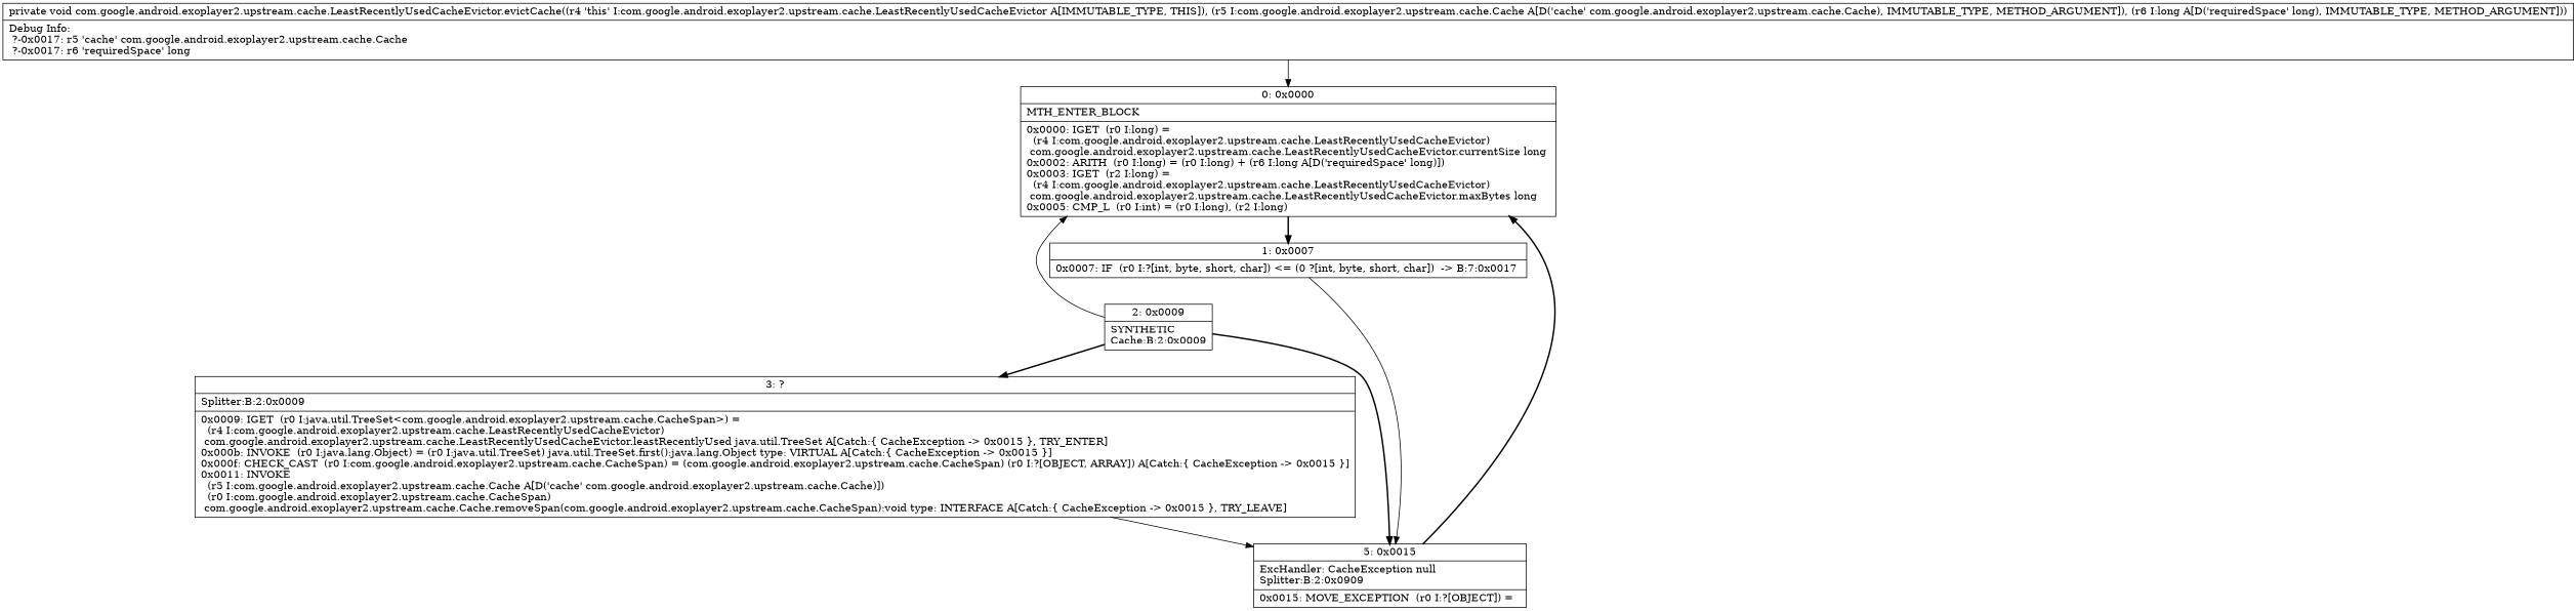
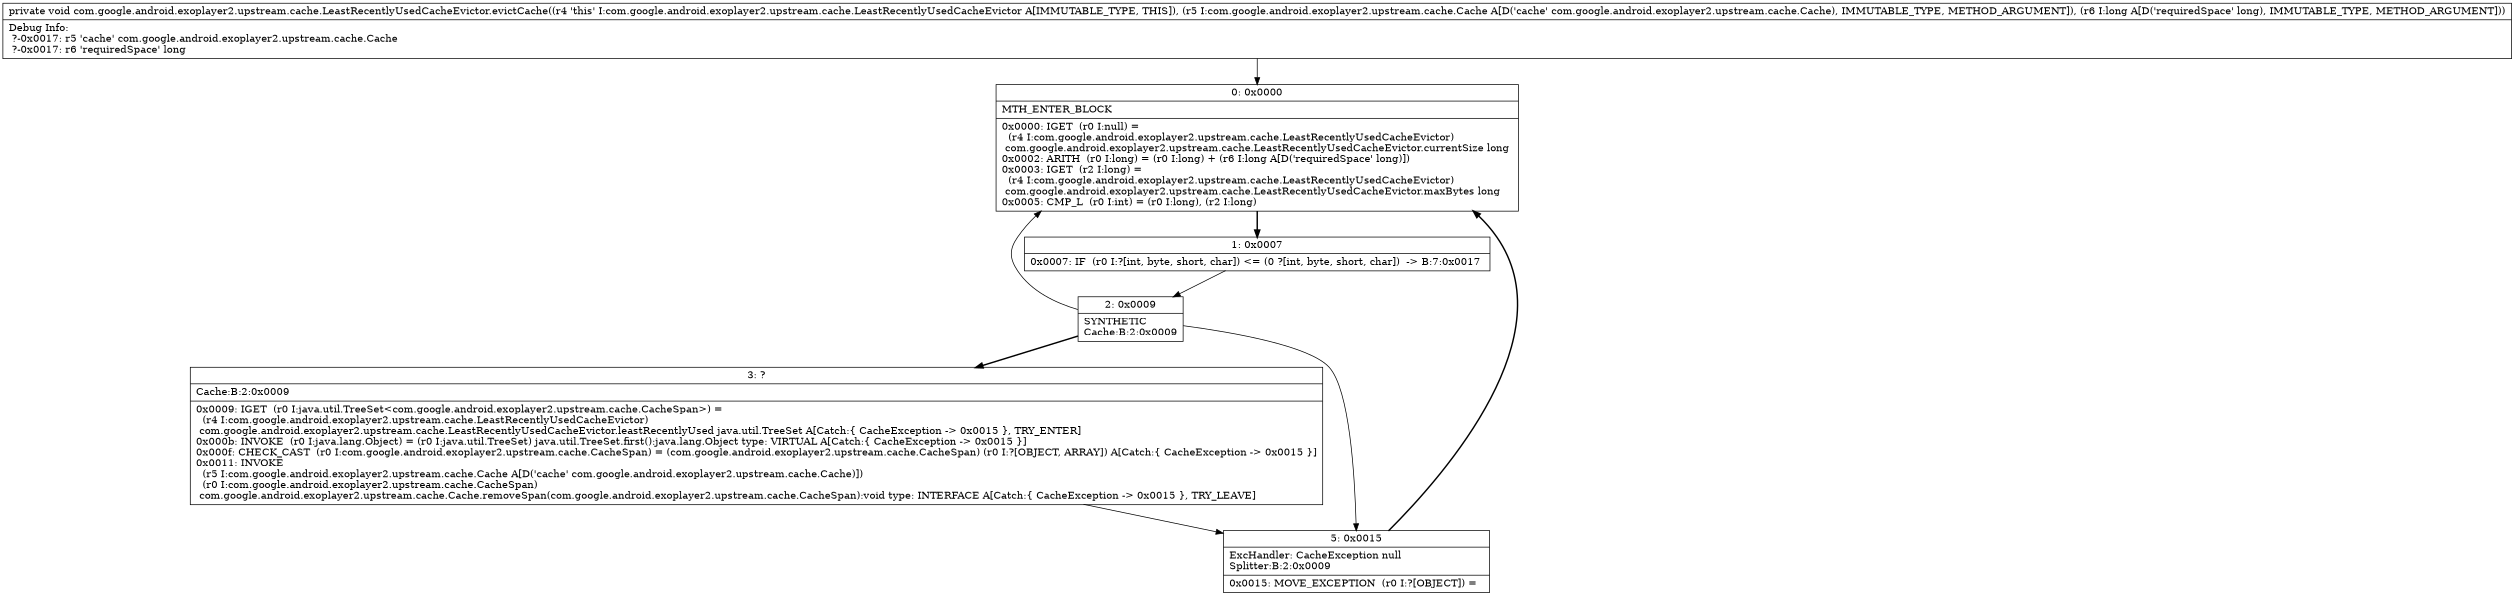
  digraph {
    node [shape=record]
    edge [style=solid]
-   n1 [label="{0\:\ 0x0000|MTH_ENTER_BLOCK\l|0x0000: IGET  (r0 I:long) = \l  (r4 I:com.google.android.exoplayer2.upstream.cache.LeastRecentlyUsedCacheEvictor)\l com.google.android.exoplayer2.upstream.cache.LeastRecentlyUsedCacheEvictor.currentSize long \l0x0002: ARITH  (r0 I:long) = (r0 I:long) + (r6 I:long A[D('requiredSpace' long)]) \l0x0003: IGET  (r2 I:long) = \l  (r4 I:com.google.android.exoplayer2.upstream.cache.LeastRecentlyUsedCacheEvictor)\l com.google.android.exoplayer2.upstream.cache.LeastRecentlyUsedCacheEvictor.maxBytes long \l0x0005: CMP_L  (r0 I:int) = (r0 I:long), (r2 I:long) \l}"]
+   n1 [label="{0\:\ 0x0000|MTH_ENTER_BLOCK\l|0x0000: IGET  (r0 I:null) = \l  (r4 I:com.google.android.exoplayer2.upstream.cache.LeastRecentlyUsedCacheEvictor)\l com.google.android.exoplayer2.upstream.cache.LeastRecentlyUsedCacheEvictor.currentSize long \l0x0002: ARITH  (r0 I:long) = (r0 I:long) + (r6 I:long A[D('requiredSpace' long)]) \l0x0003: IGET  (r2 I:long) = \l  (r4 I:com.google.android.exoplayer2.upstream.cache.LeastRecentlyUsedCacheEvictor)\l com.google.android.exoplayer2.upstream.cache.LeastRecentlyUsedCacheEvictor.maxBytes long \l0x0005: CMP_L  (r0 I:int) = (r0 I:long), (r2 I:long) \l}"]
    n2 [label="{1\:\ 0x0007|0x0007: IF  (r0 I:?[int, byte, short, char]) \<= (0 ?[int, byte, short, char])  \-\> B:7:0x0017 \l}"]
    n3 [label="{2\:\ 0x0009|SYNTHETIC\lCache:B:2:0x0009\l}"]
-   n4 [label="{3\:\ ?|Splitter:B:2:0x0009\l|0x0009: IGET  (r0 I:java.util.TreeSet\<com.google.android.exoplayer2.upstream.cache.CacheSpan\>) = \l  (r4 I:com.google.android.exoplayer2.upstream.cache.LeastRecentlyUsedCacheEvictor)\l com.google.android.exoplayer2.upstream.cache.LeastRecentlyUsedCacheEvictor.leastRecentlyUsed java.util.TreeSet A[Catch:\{ CacheException \-\> 0x0015 \}, TRY_ENTER]\l0x000b: INVOKE  (r0 I:java.lang.Object) = (r0 I:java.util.TreeSet) java.util.TreeSet.first():java.lang.Object type: VIRTUAL A[Catch:\{ CacheException \-\> 0x0015 \}]\l0x000f: CHECK_CAST  (r0 I:com.google.android.exoplayer2.upstream.cache.CacheSpan) = (com.google.android.exoplayer2.upstream.cache.CacheSpan) (r0 I:?[OBJECT, ARRAY]) A[Catch:\{ CacheException \-\> 0x0015 \}]\l0x0011: INVOKE  \l  (r5 I:com.google.android.exoplayer2.upstream.cache.Cache A[D('cache' com.google.android.exoplayer2.upstream.cache.Cache)])\l  (r0 I:com.google.android.exoplayer2.upstream.cache.CacheSpan)\l com.google.android.exoplayer2.upstream.cache.Cache.removeSpan(com.google.android.exoplayer2.upstream.cache.CacheSpan):void type: INTERFACE A[Catch:\{ CacheException \-\> 0x0015 \}, TRY_LEAVE]\l}"]
-   n5 [label="{5\:\ 0x0015|ExcHandler: CacheException null\lSplitter:B:2:0x0909\l|0x0015: MOVE_EXCEPTION  (r0 I:?[OBJECT]) =  \l}"]
+   n4 [label="{3\:\ ?|Cache:B:2:0x0009\l|0x0009: IGET  (r0 I:java.util.TreeSet\<com.google.android.exoplayer2.upstream.cache.CacheSpan\>) = \l  (r4 I:com.google.android.exoplayer2.upstream.cache.LeastRecentlyUsedCacheEvictor)\l com.google.android.exoplayer2.upstream.cache.LeastRecentlyUsedCacheEvictor.leastRecentlyUsed java.util.TreeSet A[Catch:\{ CacheException \-\> 0x0015 \}, TRY_ENTER]\l0x000b: INVOKE  (r0 I:java.lang.Object) = (r0 I:java.util.TreeSet) java.util.TreeSet.first():java.lang.Object type: VIRTUAL A[Catch:\{ CacheException \-\> 0x0015 \}]\l0x000f: CHECK_CAST  (r0 I:com.google.android.exoplayer2.upstream.cache.CacheSpan) = (com.google.android.exoplayer2.upstream.cache.CacheSpan) (r0 I:?[OBJECT, ARRAY]) A[Catch:\{ CacheException \-\> 0x0015 \}]\l0x0011: INVOKE  \l  (r5 I:com.google.android.exoplayer2.upstream.cache.Cache A[D('cache' com.google.android.exoplayer2.upstream.cache.Cache)])\l  (r0 I:com.google.android.exoplayer2.upstream.cache.CacheSpan)\l com.google.android.exoplayer2.upstream.cache.Cache.removeSpan(com.google.android.exoplayer2.upstream.cache.CacheSpan):void type: INTERFACE A[Catch:\{ CacheException \-\> 0x0015 \}, TRY_LEAVE]\l}"]
+   n5 [label="{5\:\ 0x0015|ExcHandler: CacheException null\lSplitter:B:2:0x0009\l|0x0015: MOVE_EXCEPTION  (r0 I:?[OBJECT]) =  \l}"]
    n6 [label="{private void com.google.android.exoplayer2.upstream.cache.LeastRecentlyUsedCacheEvictor.evictCache((r4 'this' I:com.google.android.exoplayer2.upstream.cache.LeastRecentlyUsedCacheEvictor A[IMMUTABLE_TYPE, THIS]), (r5 I:com.google.android.exoplayer2.upstream.cache.Cache A[D('cache' com.google.android.exoplayer2.upstream.cache.Cache), IMMUTABLE_TYPE, METHOD_ARGUMENT]), (r6 I:long A[D('requiredSpace' long), IMMUTABLE_TYPE, METHOD_ARGUMENT]))  | Debug Info:\l  ?\-0x0017: r5 'cache' com.google.android.exoplayer2.upstream.cache.Cache\l  ?\-0x0017: r6 'requiredSpace' long\l}"]
    n1 -> n2 [style=bold]
-   n2 -> n5
+   n2 -> n3
    n3 -> n1
    n3 -> n4 [style=bold]
-   n3 -> n5 [style=bold]
+   n3 -> n5
    n4 -> n5
    n5 -> n1 [style=bold]
    n6 -> n1
  }
